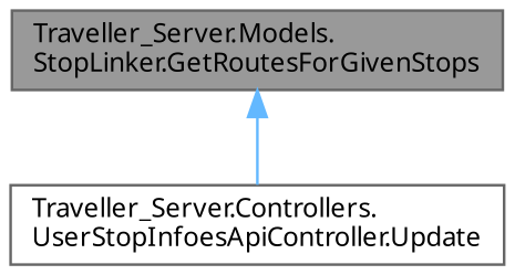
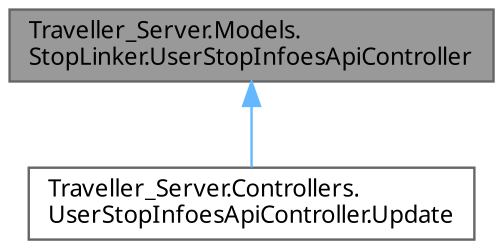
  digraph {
    rankdir=TB
    fontname="Noto Sans"
    node [fontname="Noto Sans" fontsize=10 shape=box style=filled]
-   n1 [color=gray40 fillcolor=grey60 fontcolor=black height=0.2 label="Traveller_Server.Models.\lStopLinker.GetRoutesForGivenStops" width=0.4]
+   n1 [color=gray40 fillcolor=grey60 fontcolor=black height=0.2 label="Traveller_Server.Models.\lStopLinker.UserStopInfoesApiController" width=0.4]
    n2 [color=grey40 fillcolor=white height=0.2 label="Traveller_Server.Controllers.\lUserStopInfoesApiController.Update" width=0.4]
    n1 -> n2 [color=steelblue1 dir=back fontname="Noto Sans" fontsize=10 labelfontname=Helvetica labelfontsize=10 style=solid]
  }
